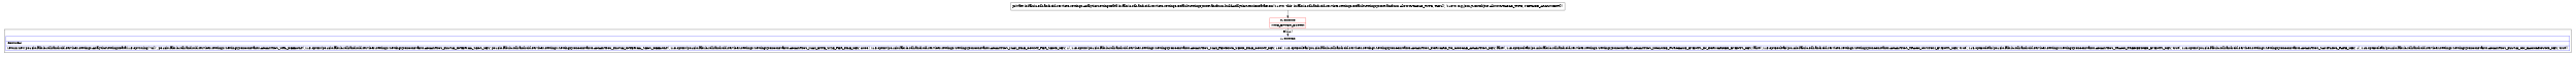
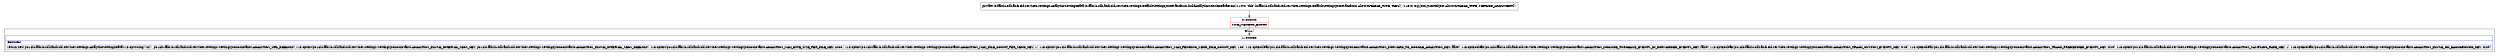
  digraph {
    node [shape=record]
    n1 [color=blue label="{1\:\ 0x0052|RETURN\l|return new p018io.fabric.sdk.android.services.settings.AnalyticsSettingsData(r15.optString(\"url\", p018io.fabric.sdk.android.services.settings.SettingsJsonConstants.ANALYTICS_URL_DEFAULT), r15.optInt(p018io.fabric.sdk.android.services.settings.SettingsJsonConstants.ANALYTICS_FLUSH_INTERVAL_SECS_KEY, p018io.fabric.sdk.android.services.settings.SettingsJsonConstants.ANALYTICS_FLUSH_INTERVAL_SECS_DEFAULT), r15.optInt(p018io.fabric.sdk.android.services.settings.SettingsJsonConstants.ANALYTICS_MAX_BYTE_SIZE_PER_FILE_KEY, 8000), r15.optInt(p018io.fabric.sdk.android.services.settings.SettingsJsonConstants.ANALYTICS_MAX_FILE_COUNT_PER_SEND_KEY, 1), r15.optInt(p018io.fabric.sdk.android.services.settings.SettingsJsonConstants.ANALYTICS_MAX_PENDING_SEND_FILE_COUNT_KEY, 100), r15.optBoolean(p018io.fabric.sdk.android.services.settings.SettingsJsonConstants.ANALYTICS_FORWARD_TO_GOOGLE_ANALYTICS_KEY, false), r15.optBoolean(p018io.fabric.sdk.android.services.settings.SettingsJsonConstants.ANALYTICS_INCLUDE_PURCHASE_EVENTS_IN_FORWARDED_EVENTS_KEY, false), r15.optBoolean(p018io.fabric.sdk.android.services.settings.SettingsJsonConstants.ANALYTICS_TRACK_CUSTOM_EVENTS_KEY, true), r15.optBoolean(p018io.fabric.sdk.android.services.settings.SettingsJsonConstants.ANALYTICS_TRACK_PREDEFINED_EVENTS_KEY, true), r15.optInt(p018io.fabric.sdk.android.services.settings.SettingsJsonConstants.ANALYTICS_SAMPLING_RATE_KEY, 1), r15.optBoolean(p018io.fabric.sdk.android.services.settings.SettingsJsonConstants.ANALYTICS_FLUSH_ON_BACKGROUND_KEY, true))\l}"]
-   n2 [color=red label="{0\:\ 0x0000|MTH_ENTER_BLOCK\l}"]
+   n2 [color=red label="{0\:\ 0x0000|MTH_METHOD_BLOCK\l}"]
    n3 [label="{private io.fabric.sdk.android.services.settings.AnalyticsSettingsData io.fabric.sdk.android.services.settings.DefaultSettingsJsonTransform.buildAnalyticsSessionDataFrom((r14v0 'this' io.fabric.sdk.android.services.settings.DefaultSettingsJsonTransform A[IMMUTABLE_TYPE, THIS]), (r15v0 org.json.JSONObject A[IMMUTABLE_TYPE, METHOD_ARGUMENT])) }"]
    subgraph cluster_1 {
      label="R(1:1)"
      n1
    }
    n2 -> n1
    n3 -> n2
  }
